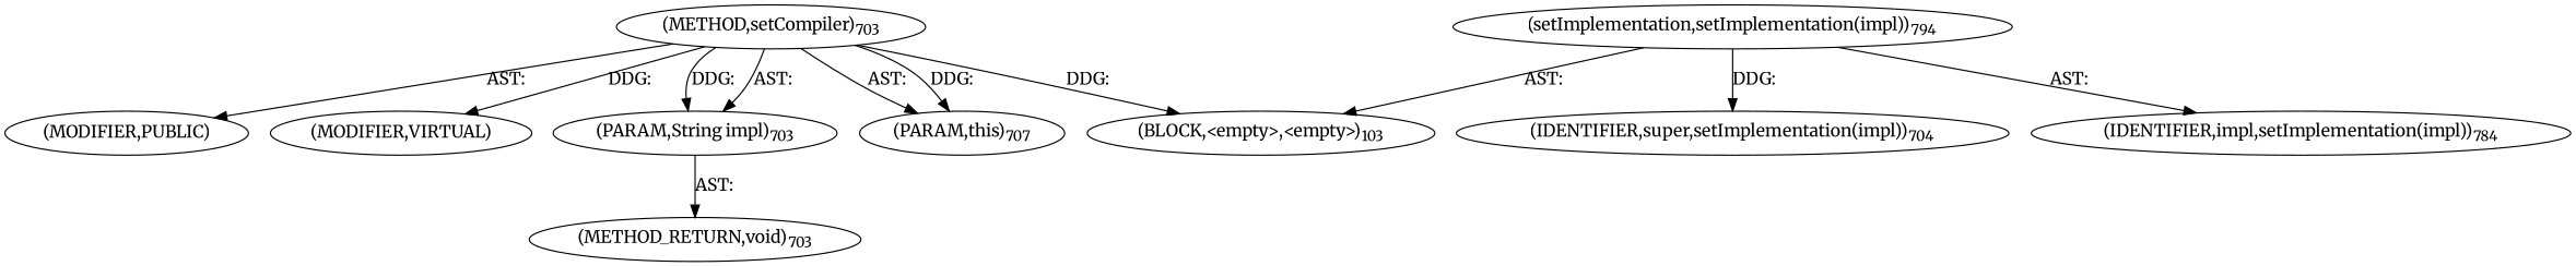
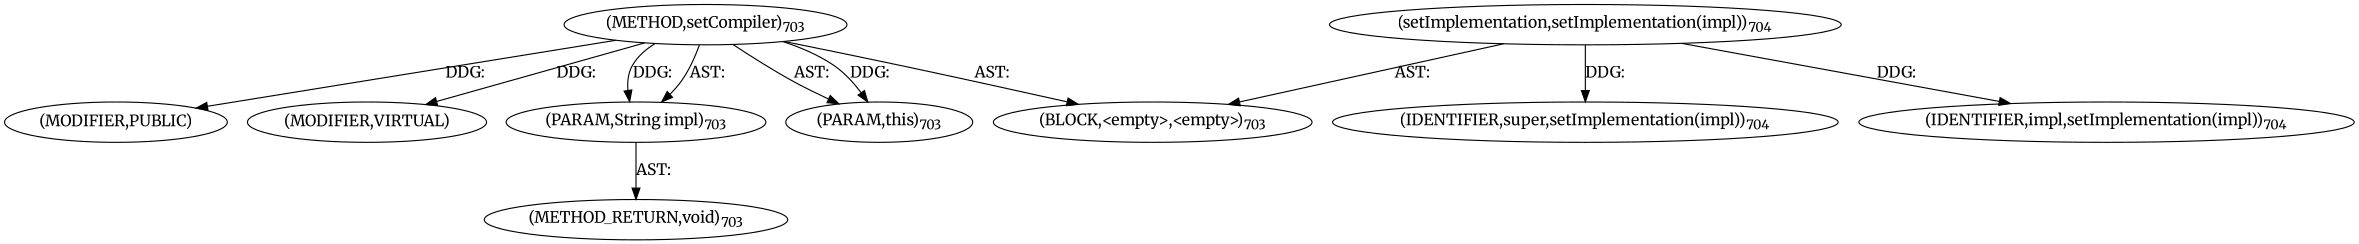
  digraph {
    fontname=Merriweather
    node [fontname=Merriweather]
    edge [fontname=Merriweather]
    n1 [label=<(METHOD,setCompiler)<SUB>703</SUB>>]
-   n2 [label=<(PARAM,this)<SUB>707</SUB>>]
+   n2 [label=<(PARAM,this)<SUB>703</SUB>>]
    n3 [label=<(PARAM,String impl)<SUB>703</SUB>>]
-   n4 [label=<(BLOCK,&lt;empty&gt;,&lt;empty&gt;)<SUB>103</SUB>>]
+   n4 [label=<(BLOCK,&lt;empty&gt;,&lt;empty&gt;)<SUB>703</SUB>>]
    n5 [label=<(MODIFIER,PUBLIC)>]
    n6 [label=<(MODIFIER,VIRTUAL)>]
    n7 [label=<(METHOD_RETURN,void)<SUB>703</SUB>>]
-   n8 [label=<(setImplementation,setImplementation(impl))<SUB>794</SUB>>]
+   n8 [label=<(setImplementation,setImplementation(impl))<SUB>704</SUB>>]
    n9 [label=<(IDENTIFIER,super,setImplementation(impl))<SUB>704</SUB>>]
-   n10 [label=<(IDENTIFIER,impl,setImplementation(impl))<SUB>784</SUB>>]
+   n10 [label=<(IDENTIFIER,impl,setImplementation(impl))<SUB>704</SUB>>]
    n1 -> n2 [label="AST: "]
    n1 -> n2 [label="DDG: "]
    n1 -> n3 [label="AST: "]
    n1 -> n3 [label="DDG: "]
-   n1 -> n4 [label="DDG: "]
-   n1 -> n5 [label="AST: "]
+   n1 -> n4 [label="AST: "]
+   n1 -> n5 [label="DDG: "]
    n1 -> n6 [label="DDG: "]
    n3 -> n7 [label="AST: "]
    n8 -> n4 [label="AST: "]
    n8 -> n9 [label="DDG: "]
-   n8 -> n10 [label="AST: "]
+   n8 -> n10 [label="DDG: "]
  }
